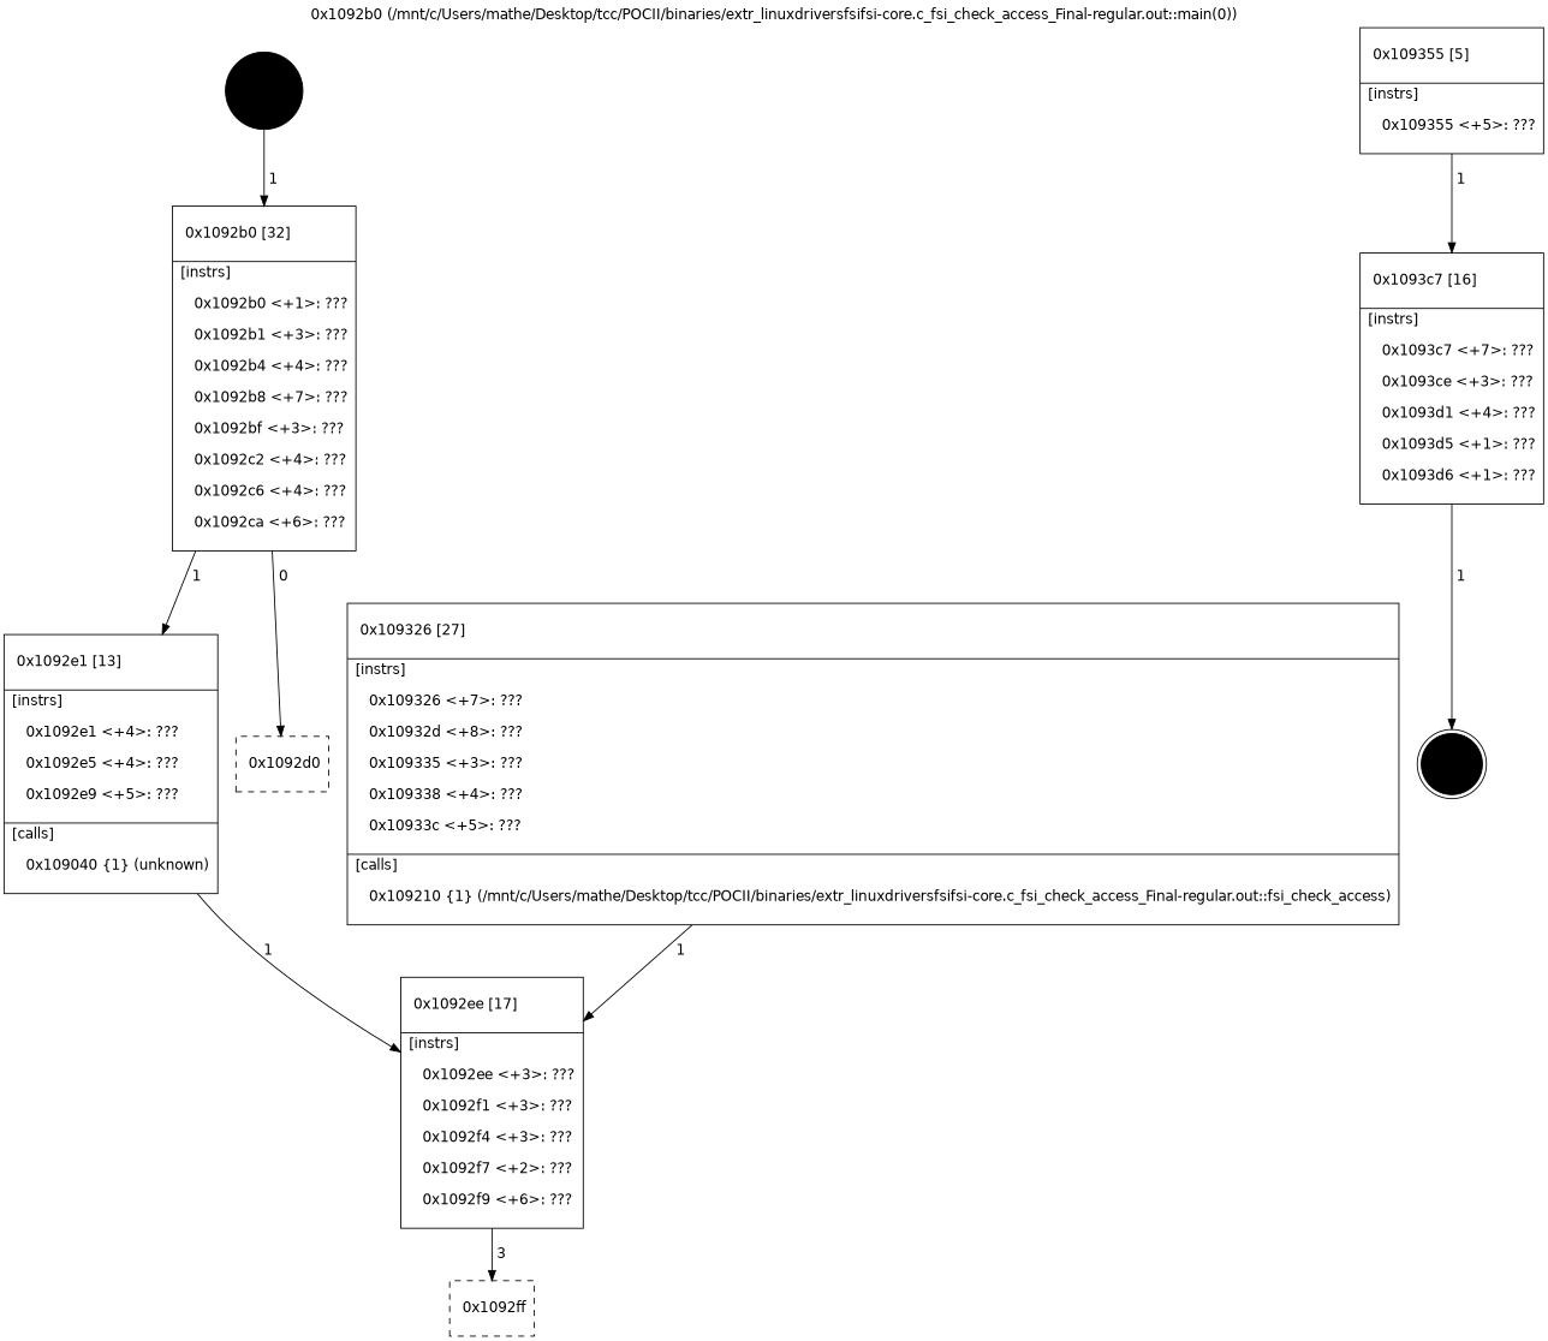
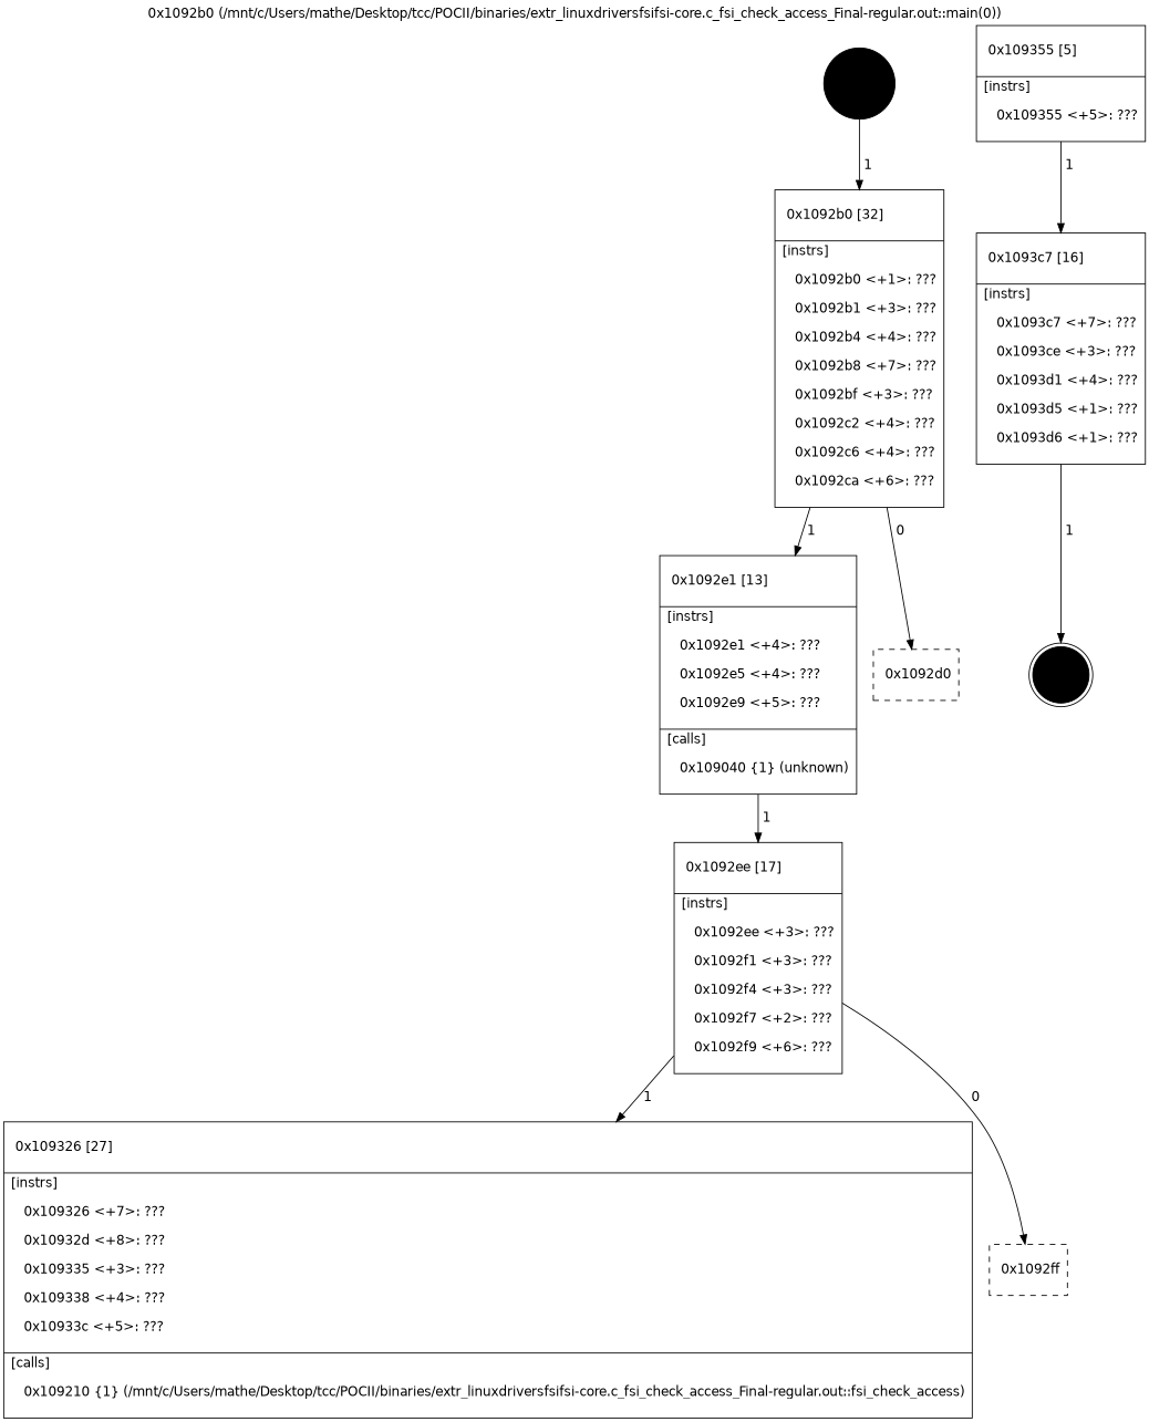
  digraph {
    fontname="DejaVu Sans"
    label="0x1092b0 (/mnt/c/Users/mathe/Desktop/tcc/POCII/binaries/extr_linuxdriversfsifsi-core.c_fsi_check_access_Final-regular.out::main(0))"
    labelloc=t
    node [fontname="DejaVu Sans" shape=record]
    edge [fontname="DejaVu Sans"]
    Entry [fillcolor=black height=0.3 shape=circle style=filled width=0.3]
    n2 [label="{\n     0x1092b0 [32]\l\n     | [instrs]\l\n     &nbsp;&nbsp;0x1092b0 \<+1\>: ???\l\n     &nbsp;&nbsp;0x1092b1 \<+3\>: ???\l\n     &nbsp;&nbsp;0x1092b4 \<+4\>: ???\l\n     &nbsp;&nbsp;0x1092b8 \<+7\>: ???\l\n     &nbsp;&nbsp;0x1092bf \<+3\>: ???\l\n     &nbsp;&nbsp;0x1092c2 \<+4\>: ???\l\n     &nbsp;&nbsp;0x1092c6 \<+4\>: ???\l\n     &nbsp;&nbsp;0x1092ca \<+6\>: ???\l\n  }"]
    n3 [label="{\n     0x1092e1 [13]\l\n     | [instrs]\l\n     &nbsp;&nbsp;0x1092e1 \<+4\>: ???\l\n     &nbsp;&nbsp;0x1092e5 \<+4\>: ???\l\n     &nbsp;&nbsp;0x1092e9 \<+5\>: ???\l\n     | [calls]\l\n     &nbsp;&nbsp;0x109040 \{1\} (unknown)\l\n  }"]
    n4 [label="{\n     0x1092d0\l\n  }" style=dashed]
    n5 [label="{\n     0x1092ee [17]\l\n     | [instrs]\l\n     &nbsp;&nbsp;0x1092ee \<+3\>: ???\l\n     &nbsp;&nbsp;0x1092f1 \<+3\>: ???\l\n     &nbsp;&nbsp;0x1092f4 \<+3\>: ???\l\n     &nbsp;&nbsp;0x1092f7 \<+2\>: ???\l\n     &nbsp;&nbsp;0x1092f9 \<+6\>: ???\l\n  }"]
    n6 [label="{\n     0x109326 [27]\l\n     | [instrs]\l\n     &nbsp;&nbsp;0x109326 \<+7\>: ???\l\n     &nbsp;&nbsp;0x10932d \<+8\>: ???\l\n     &nbsp;&nbsp;0x109335 \<+3\>: ???\l\n     &nbsp;&nbsp;0x109338 \<+4\>: ???\l\n     &nbsp;&nbsp;0x10933c \<+5\>: ???\l\n     | [calls]\l\n     &nbsp;&nbsp;0x109210 \{1\} (/mnt/c/Users/mathe/Desktop/tcc/POCII/binaries/extr_linuxdriversfsifsi-core.c_fsi_check_access_Final-regular.out::fsi_check_access)\l\n  }"]
    n7 [label="{\n     0x1092ff\l\n  }" style=dashed]
    n8 [label="{\n     0x109355 [5]\l\n     | [instrs]\l\n     &nbsp;&nbsp;0x109355 \<+5\>: ???\l\n  }"]
    n9 [label="{\n     0x1093c7 [16]\l\n     | [instrs]\l\n     &nbsp;&nbsp;0x1093c7 \<+7\>: ???\l\n     &nbsp;&nbsp;0x1093ce \<+3\>: ???\l\n     &nbsp;&nbsp;0x1093d1 \<+4\>: ???\l\n     &nbsp;&nbsp;0x1093d5 \<+1\>: ???\l\n     &nbsp;&nbsp;0x1093d6 \<+1\>: ???\l\n  }"]
    Exit [fillcolor=black height=0.3 peripheries=2 shape=circle style=filled width=0.3]
    Entry -> n2 [label=" 1"]
    n2 -> n3 [label=" 1"]
    n2 -> n4 [label=" 0"]
    n3 -> n5 [label=" 1"]
-   n6 -> n5 [label=" 1"]
-   n5 -> n7 [label=" 3"]
+   n5 -> n6 [label=" 1"]
+   n5 -> n7 [label=" 0"]
    n8 -> n9 [label=" 1"]
    n9 -> Exit [label=" 1"]
  }
